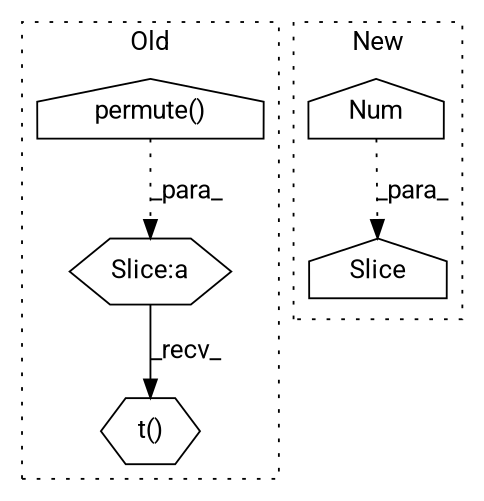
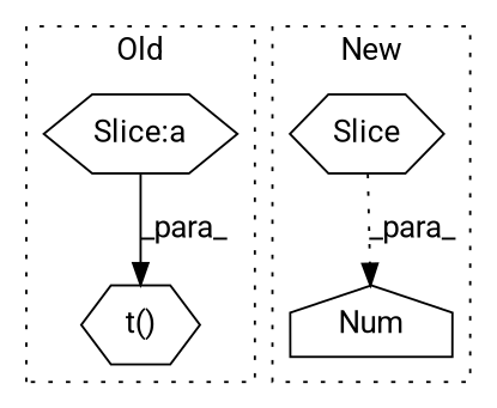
  digraph {
    fontname=Roboto
    node [a=75 fontname=Roboto shape=house]
    edge [fontname=Roboto style=dotted]
    n1 [l=57 label="t()" s=6682 shape=hexagon]
    n2 [a=82 l=31 label="Slice:a" s=6537 shape=hexagon]
-   n3 [l="25,1" label="permute()" s="6476,6510"]
-   n4 [a=80 l=1 label=Slice s=5900]
+   n4 [a=80 l=1 label=Slice s=5900 shape=hexagon]
    n5 [a=76 l=2 label=Num s=5902]
    subgraph cluster_1 {
      label=Old
      style=dotted
      n1
      n2
-     n3
    }
    subgraph cluster_2 {
      label=New
      style=dotted
      n4
      n5
    }
-   n2 -> n1 [label=_recv_ style=solid]
-   n3 -> n2 [label=_para_]
-   n5 -> n4 [label=_para_]
+   n2 -> n1 [label=_para_ style=solid]
+   n4 -> n5 [label=_para_]
  }
